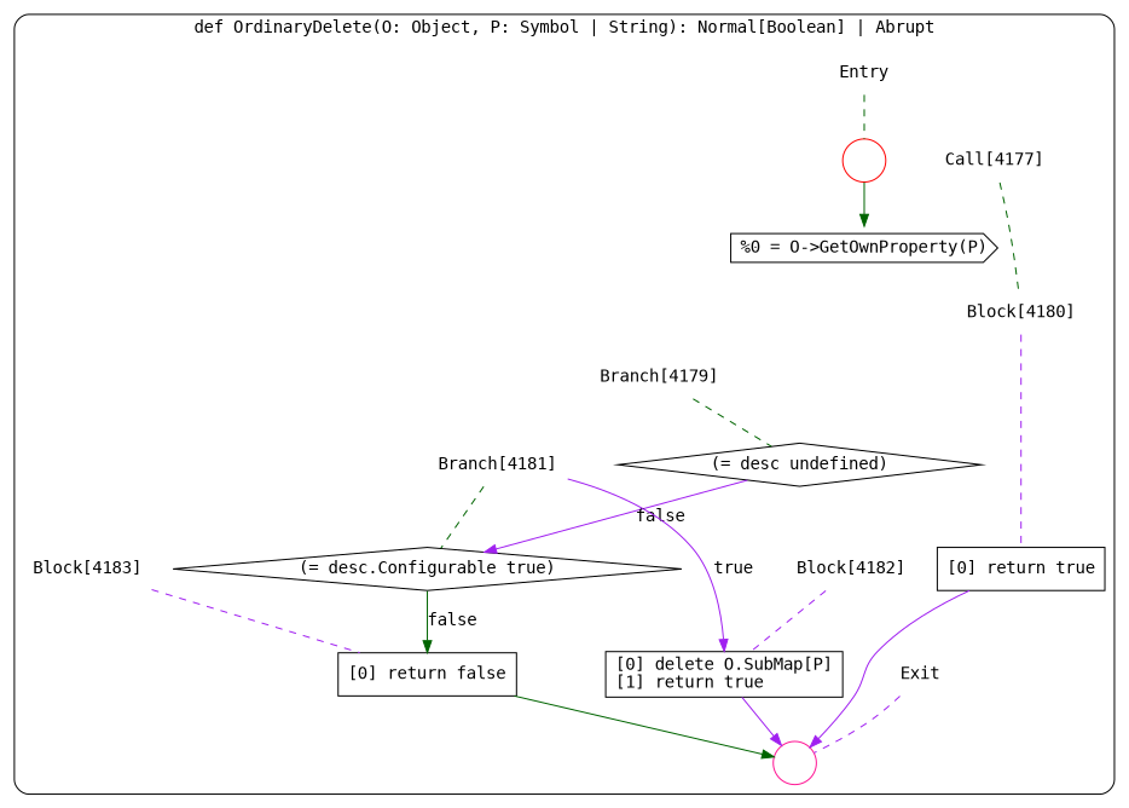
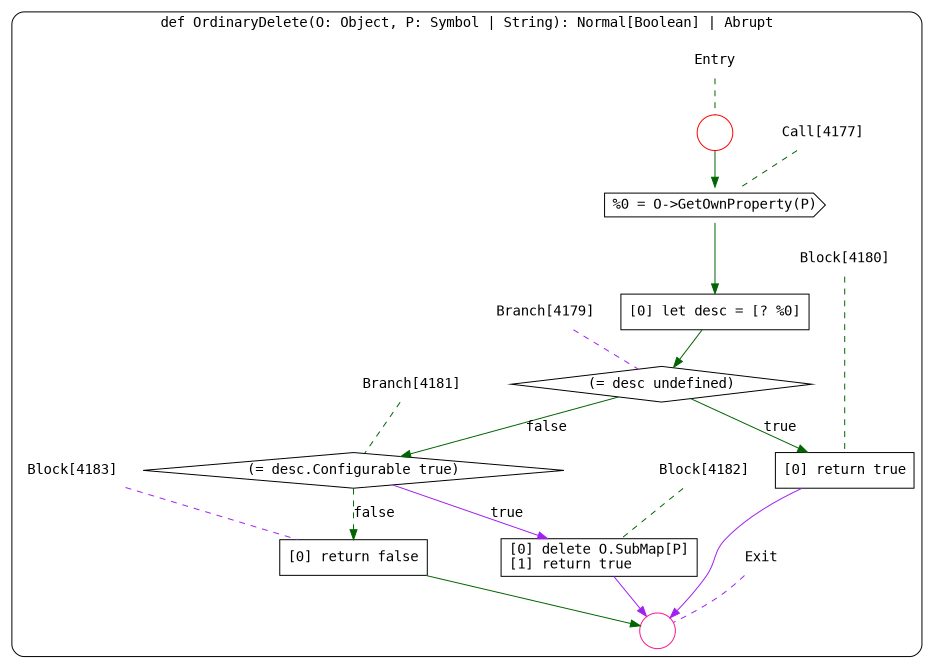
  digraph {
    fontname=Consolas
    node [fontname=Consolas shape=none fillcolor=white style=filled]
    edge [color=darkgreen fontname=Consolas]
    n1 [label=<<font color="black">Entry</font>> fillcolor="" style=""]
    n2 [color=red label=" " shape=circle]
    n3 [color=black label=<<font color="black">%0 = O-&gt;GetOwnProperty(P)</font>> shape=cds]
+   n4 [color=black label=<<font color="black">[0] let desc = [? %0]<BR ALIGN="LEFT"/></font>> shape=box]
    n5 [label=<<font color="black">Exit</font>> fillcolor="" style=""]
    n6 [color=deeppink label=" " shape=circle]
    n7 [label=<<font color="black">Call[4177]</font>> fillcolor="" style=""]
    n8 [color=black label=<<font color="black">(= desc undefined)</font>> shape=diamond]
    n9 [color=black label=<<font color="black">[0] return true<BR ALIGN="LEFT"/></font>> shape=box]
    n10 [color=black label=<<font color="black">(= desc.Configurable true)</font>> shape=diamond]
    n11 [label=<<font color="black">Branch[4179]</font>> fillcolor="" style=""]
    n12 [color=black label=<<font color="black">[0] delete O.SubMap[P]<BR ALIGN="LEFT"/>[1] return true<BR ALIGN="LEFT"/></font>> shape=box]
    n13 [color=black label=<<font color="black">[0] return false<BR ALIGN="LEFT"/></font>> shape=box]
    n14 [label=<<font color="black">Block[4180]</font>> fillcolor="" style=""]
    n15 [label=<<font color="black">Branch[4181]</font>> fillcolor="" style=""]
    n16 [label=<<font color="black">Block[4182]</font>> fillcolor="" style=""]
    n17 [label=<<font color="black">Block[4183]</font>> fillcolor="" style=""]
    subgraph cluster_1 {
      label="def OrdinaryDelete(O: Object, P: Symbol | String): Normal[Boolean] | Abrupt"
      style=rounded
      n1
      n2
      n3
+     n4
      n5
      n6
      n7
      n8
      n9
      n10
      n11
      n12
      n13
      n14
      n15
      n16
      n17
    }
    n1 -> n2 [arrowhead=none style=dashed]
    n2 -> n3
+   n3 -> n4
+   n4 -> n8
    n5 -> n6 [arrowhead=none color=purple style=dashed]
-   n7 -> n14 [arrowhead=none style=dashed]
-   n8 -> n10 [color=purple label=<<font color="black">false</font>>]
+   n7 -> n3 [arrowhead=none style=dashed]
+   n8 -> n9 [label=<<font color="black">true</font>>]
+   n8 -> n10 [label=<<font color="black">false</font>>]
    n9 -> n6 [color=purple]
-   n15 -> n12 [color=purple label=<<font color="black">true</font>>]
-   n10 -> n13 [label=<<font color="black">false</font>>]
-   n11 -> n8 [arrowhead=none style=dashed]
+   n10 -> n12 [color=purple label=<<font color="black">true</font>>]
+   n10 -> n13 [label=<<font color="black">false</font>> style=dashed]
+   n11 -> n8 [arrowhead=none color=purple style=dashed]
    n12 -> n6 [color=purple]
    n13 -> n6
-   n14 -> n9 [arrowhead=none color=purple style=dashed]
+   n14 -> n9 [arrowhead=none style=dashed]
    n15 -> n10 [arrowhead=none style=dashed]
-   n16 -> n12 [arrowhead=none color=purple style=dashed]
+   n16 -> n12 [arrowhead=none style=dashed]
    n17 -> n13 [arrowhead=none color=purple style=dashed]
  }
